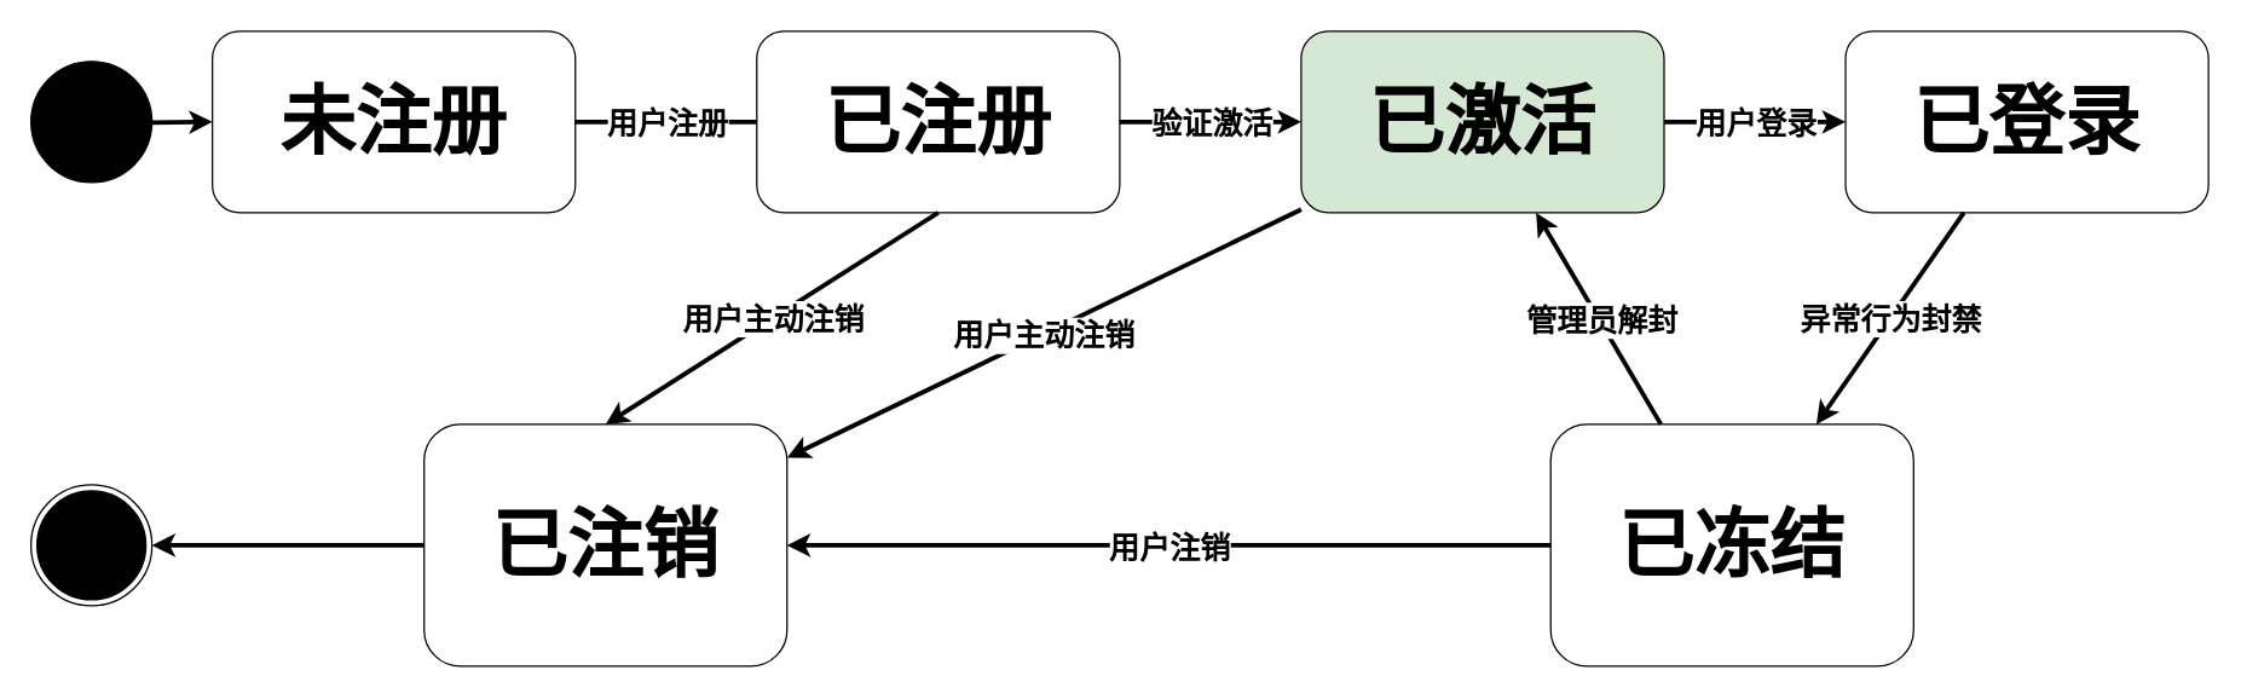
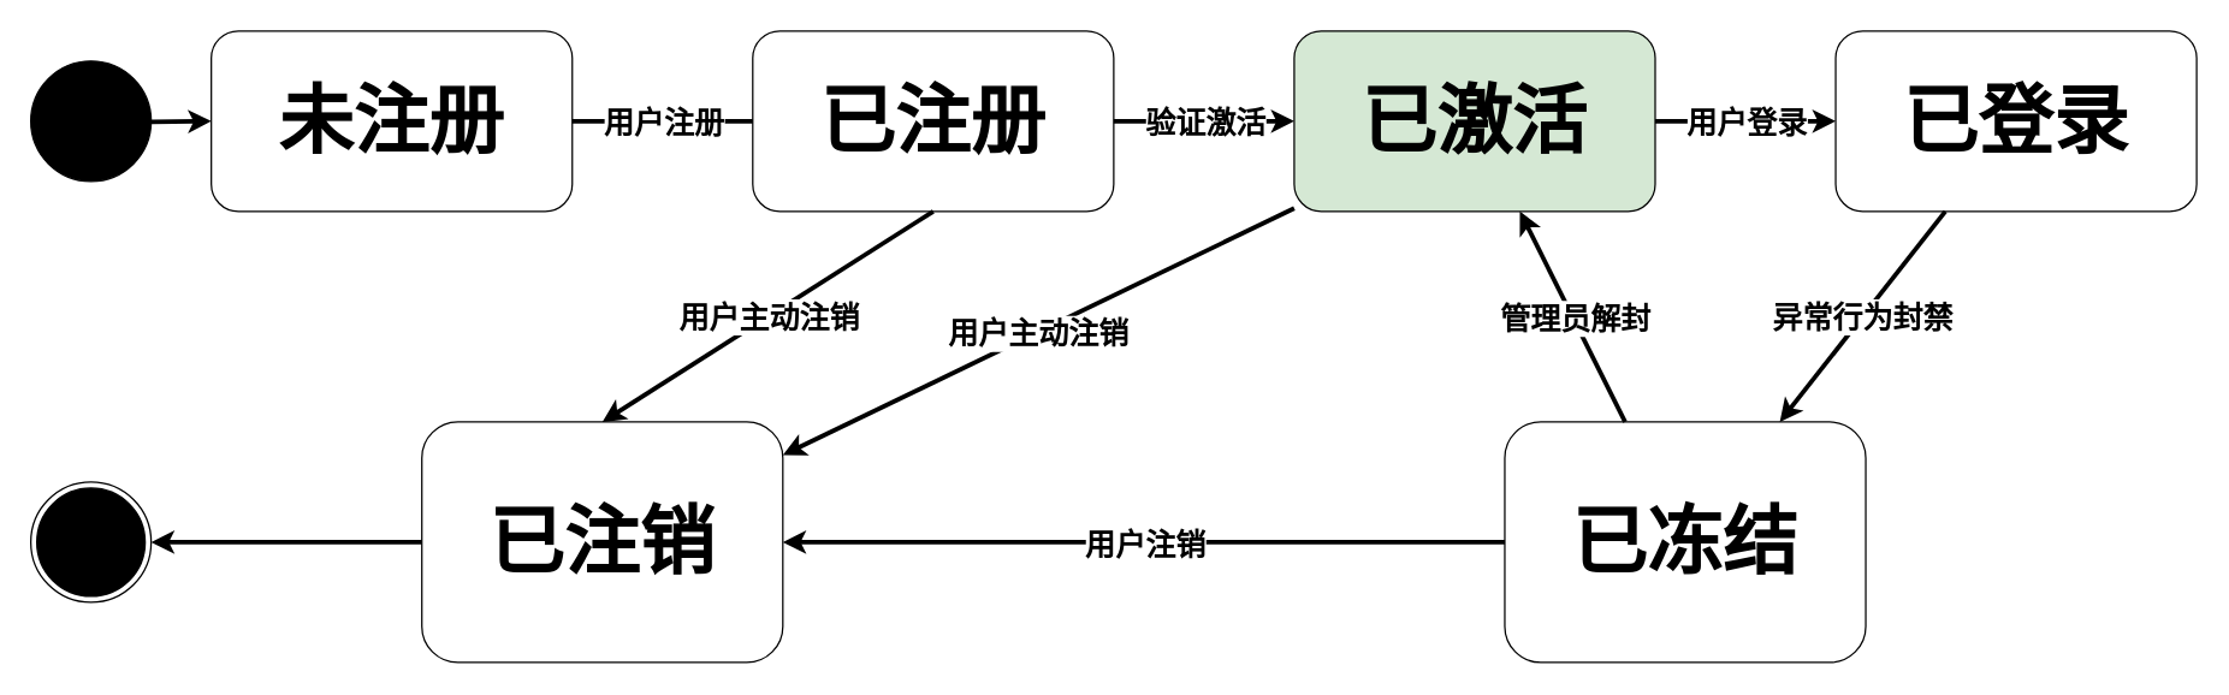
  <mxCell id="0" />
  <mxCell id="1" parent="0" />
  <mxCell id="2" value="" style="ellipse;fillColor=strokeColor;html=1;fontFamily=黑体;fontStyle=1" vertex="1" parent="1"><mxGeometry x="20" y="40" width="80" height="80" as="geometry" /></mxCell>
  <mxCell id="3" value="未注册" style="rounded=1;whiteSpace=wrap;html=1;fontSize=50;fontFamily=黑体;fontStyle=1" vertex="1" parent="1"><mxGeometry x="140" y="20" width="240" height="120" as="geometry" /></mxCell>
  <mxCell id="4" value="已注册" style="rounded=1;whiteSpace=wrap;html=1;fontSize=50;fontFamily=黑体;fontStyle=1" vertex="1" parent="1"><mxGeometry x="500" y="20" width="240" height="120" as="geometry" /></mxCell>
  <mxCell id="5" value="已激活" style="rounded=1;whiteSpace=wrap;html=1;fontSize=50;fontFamily=黑体;fontStyle=1;fillColor=#d5e8d4;" vertex="1" parent="1"><mxGeometry x="860" y="20" width="240" height="120" as="geometry" /></mxCell>
  <mxCell id="6" value="已登录" style="rounded=1;whiteSpace=wrap;html=1;fontSize=50;fontFamily=黑体;fontStyle=1" vertex="1" parent="1"><mxGeometry x="1220" y="20" width="240" height="120" as="geometry" /></mxCell>
- <mxCell id="7" value="已冻结" style="rounded=1;whiteSpace=wrap;html=1;fontSize=50;fontFamily=黑体;fontStyle=1" vertex="1" parent="1"><mxGeometry x="1025" y="280" width="240" height="160" as="geometry" /></mxCell>
+ <mxCell id="7" value="已冻结" style="rounded=1;whiteSpace=wrap;html=1;fontSize=50;fontFamily=黑体;fontStyle=1" vertex="1" parent="1"><mxGeometry x="1000" y="280" width="240" height="160" as="geometry" /></mxCell>
  <mxCell id="8" style="edgeStyle=orthogonalEdgeStyle;rounded=0;orthogonalLoop=1;jettySize=auto;html=1;fontFamily=黑体;fontStyle=1;fontSize=13;strokeWidth=3;" edge="1" parent="1" source="9" target="28"><mxGeometry relative="1" as="geometry" /></mxCell>
  <mxCell id="9" value="已注销" style="rounded=1;whiteSpace=wrap;html=1;fontSize=50;fontFamily=黑体;fontStyle=1" vertex="1" parent="1"><mxGeometry x="280" y="280" width="240" height="160" as="geometry" /></mxCell>
  <mxCell id="10" value="" style="endArrow=classic;html=1;rounded=0;exitX=1;exitY=0.5;exitDx=0;exitDy=0;fontFamily=黑体;fontStyle=1;strokeWidth=3;" edge="1" parent="1" source="5" target="6"><mxGeometry relative="1" as="geometry"><mxPoint x="240" y="180" as="sourcePoint" /><mxPoint x="320" y="180" as="targetPoint" /></mxGeometry></mxCell>
  <mxCell id="11" value="用户登录" style="edgeLabel;resizable=0;html=1;;align=center;verticalAlign=middle;fontSize=20;fontFamily=黑体;fontStyle=1" connectable="0" vertex="1" parent="10"><mxGeometry relative="1" as="geometry" /></mxCell>
  <mxCell id="12" value="" style="endArrow=classic;html=1;rounded=0;entryX=0;entryY=0.5;entryDx=0;entryDy=0;exitX=1;exitY=0.5;exitDx=0;exitDy=0;fontFamily=黑体;fontStyle=1;strokeWidth=3;" edge="1" parent="1" source="4" target="5"><mxGeometry relative="1" as="geometry"><mxPoint x="300" y="220" as="sourcePoint" /><mxPoint x="380" y="220" as="targetPoint" /></mxGeometry></mxCell>
  <mxCell id="13" value="验证激活" style="edgeLabel;resizable=0;html=1;;align=center;verticalAlign=middle;fontSize=20;fontFamily=黑体;fontStyle=1" connectable="0" vertex="1" parent="12"><mxGeometry relative="1" as="geometry" /></mxCell>
  <mxCell id="14" value="" style="endArrow=classic;html=1;rounded=0;entryX=0.5;entryY=0;entryDx=0;entryDy=0;exitX=0.5;exitY=1;exitDx=0;exitDy=0;fontFamily=黑体;fontStyle=1;strokeWidth=3;" edge="1" parent="1" source="4" target="9"><mxGeometry relative="1" as="geometry"><mxPoint x="130" y="90" as="sourcePoint" /><mxPoint x="210" y="90" as="targetPoint" /></mxGeometry></mxCell>
  <mxCell id="15" value="用户主动注销" style="edgeLabel;resizable=0;html=1;;align=center;verticalAlign=middle;fontSize=20;fontFamily=黑体;fontStyle=1" connectable="0" vertex="1" parent="14"><mxGeometry relative="1" as="geometry" /></mxCell>
  <mxCell id="16" value="" style="endArrow=none;html=1;rounded=0;entryX=0;entryY=0.5;entryDx=0;entryDy=0;exitX=1;exitY=0.5;exitDx=0;exitDy=0;fontFamily=黑体;fontStyle=1;strokeWidth=3;" edge="1" parent="1" source="3" target="4"><mxGeometry relative="1" as="geometry"><mxPoint x="430" y="79.5" as="sourcePoint" /><mxPoint x="510" y="79.5" as="targetPoint" /></mxGeometry></mxCell>
  <mxCell id="17" value="用户注册" style="edgeLabel;resizable=0;html=1;;align=center;verticalAlign=middle;fontSize=20;fontFamily=黑体;fontStyle=1" connectable="0" vertex="1" parent="16"><mxGeometry relative="1" as="geometry" /></mxCell>
  <mxCell id="18" value="" style="endArrow=classic;html=1;rounded=0;fontFamily=黑体;fontStyle=1;strokeWidth=3;" edge="1" parent="1" source="6" target="7"><mxGeometry relative="1" as="geometry"><mxPoint x="1070" y="80" as="sourcePoint" /><mxPoint x="1150" y="80" as="targetPoint" /></mxGeometry></mxCell>
  <mxCell id="19" value="异常行为封禁" style="edgeLabel;resizable=0;html=1;;align=center;verticalAlign=middle;fontSize=20;fontFamily=黑体;fontStyle=1" connectable="0" vertex="1" parent="18"><mxGeometry relative="1" as="geometry" /></mxCell>
  <mxCell id="20" value="" style="endArrow=classic;html=1;rounded=0;fontFamily=黑体;fontStyle=1;strokeWidth=3;" edge="1" parent="1" source="7" target="9"><mxGeometry relative="1" as="geometry"><mxPoint x="810" y="270" as="sourcePoint" /><mxPoint x="890" y="270" as="targetPoint" /></mxGeometry></mxCell>
  <mxCell id="21" value="用户注销" style="edgeLabel;resizable=0;html=1;;align=center;verticalAlign=middle;fontSize=20;fontFamily=黑体;fontStyle=1" connectable="0" vertex="1" parent="20"><mxGeometry relative="1" as="geometry" /></mxCell>
  <mxCell id="22" value="" style="endArrow=classic;html=1;rounded=0;fontFamily=黑体;fontStyle=1;strokeWidth=3;" edge="1" parent="1" source="2" target="3"><mxGeometry width="50" height="50" relative="1" as="geometry"><mxPoint x="80" y="340" as="sourcePoint" /><mxPoint x="130" y="290" as="targetPoint" /></mxGeometry></mxCell>
  <mxCell id="23" value="" style="endArrow=classic;html=1;rounded=0;fontFamily=黑体;fontStyle=1;strokeWidth=3;" edge="1" parent="1" source="7" target="5"><mxGeometry relative="1" as="geometry"><mxPoint x="780" y="670" as="sourcePoint" /><mxPoint x="880" y="670" as="targetPoint" /></mxGeometry></mxCell>
  <mxCell id="24" value="Label" style="edgeLabel;resizable=0;html=1;;align=center;verticalAlign=middle;fontFamily=黑体;fontStyle=1" connectable="0" vertex="1" parent="23"><mxGeometry relative="1" as="geometry" /></mxCell>
  <mxCell id="25" value="管理员解封" style="edgeLabel;html=1;align=center;verticalAlign=middle;resizable=0;points=[];fontSize=20;fontFamily=黑体;fontStyle=1" vertex="1" connectable="0" parent="23"><mxGeometry x="-0.01" y="-1" relative="1" as="geometry"><mxPoint as="offset" /></mxGeometry></mxCell>
  <mxCell id="26" value="" style="endArrow=classic;html=1;rounded=0;fontFamily=黑体;fontStyle=1;strokeWidth=3;" edge="1" parent="1" source="5" target="9"><mxGeometry relative="1" as="geometry"><mxPoint x="836.143" y="140" as="sourcePoint" /><mxPoint x="579" y="290" as="targetPoint" /></mxGeometry></mxCell>
  <mxCell id="27" value="用户主动注销" style="edgeLabel;resizable=0;html=1;;align=center;verticalAlign=middle;fontSize=20;fontFamily=黑体;fontStyle=1" connectable="0" vertex="1" parent="26"><mxGeometry relative="1" as="geometry" /></mxCell>
  <mxCell id="28" value="" style="ellipse;html=1;shape=endState;fillColor=strokeColor;fontFamily=黑体;fontStyle=1" vertex="1" parent="1"><mxGeometry x="20" y="320" width="80" height="80" as="geometry" /></mxCell>
